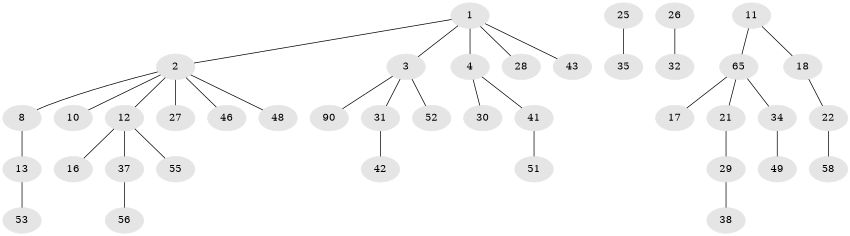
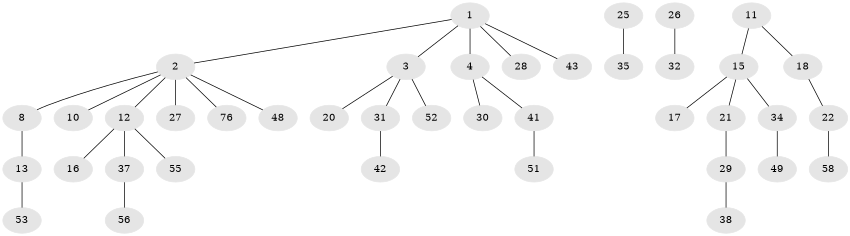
  graph {
    node [color=gray90 style=filled]
    1 [super="+19"]
    2 [super="+5"]
    3 [super="+7"]
    4 [super="+23"]
    28
    43
    8
    10
    12 [super="+24"]
    27
-   46
+   46 [label=76]
    48
-   20 [super="+36" label=90]
+   20 [super="+36"]
    31
    52
    30
    41 [super="+60"]
    13 [super="+14"]
    16
    37
    55
    25 [super="+33"]
    35
    26
    32
    42
    51 [super="+58"]
-   15 [super="+54" label=65]
+   15 [super="+54"]
    11
    18 [super="+40"]
    53
    17 [super="+57"]
    21 [super="+47"]
    34 [super="+39"]
    22 [super="+44"]
    56
    29
    49
    n39 [label=58 super="+59"]
    38 [super="+45"]
    1 -- 2
    1 -- 3
    1 -- 4
    1 -- 28
    1 -- 43
    2 -- 8
    2 -- 10
    2 -- 12
    2 -- 27
    2 -- 46
    2 -- 48
    3 -- 20
    3 -- 31
    3 -- 52
    4 -- 30
    4 -- 41
    8 -- 13
    12 -- 16
    12 -- 37
    12 -- 55
    31 -- 42
    41 -- 51
    13 -- 53
    37 -- 56
    25 -- 35
    26 -- 32
    15 -- 17
    15 -- 21
    15 -- 34
    11 -- 15
    11 -- 18
    18 -- 22
    21 -- 29
    34 -- 49
    22 -- n39
    29 -- 38
  }
